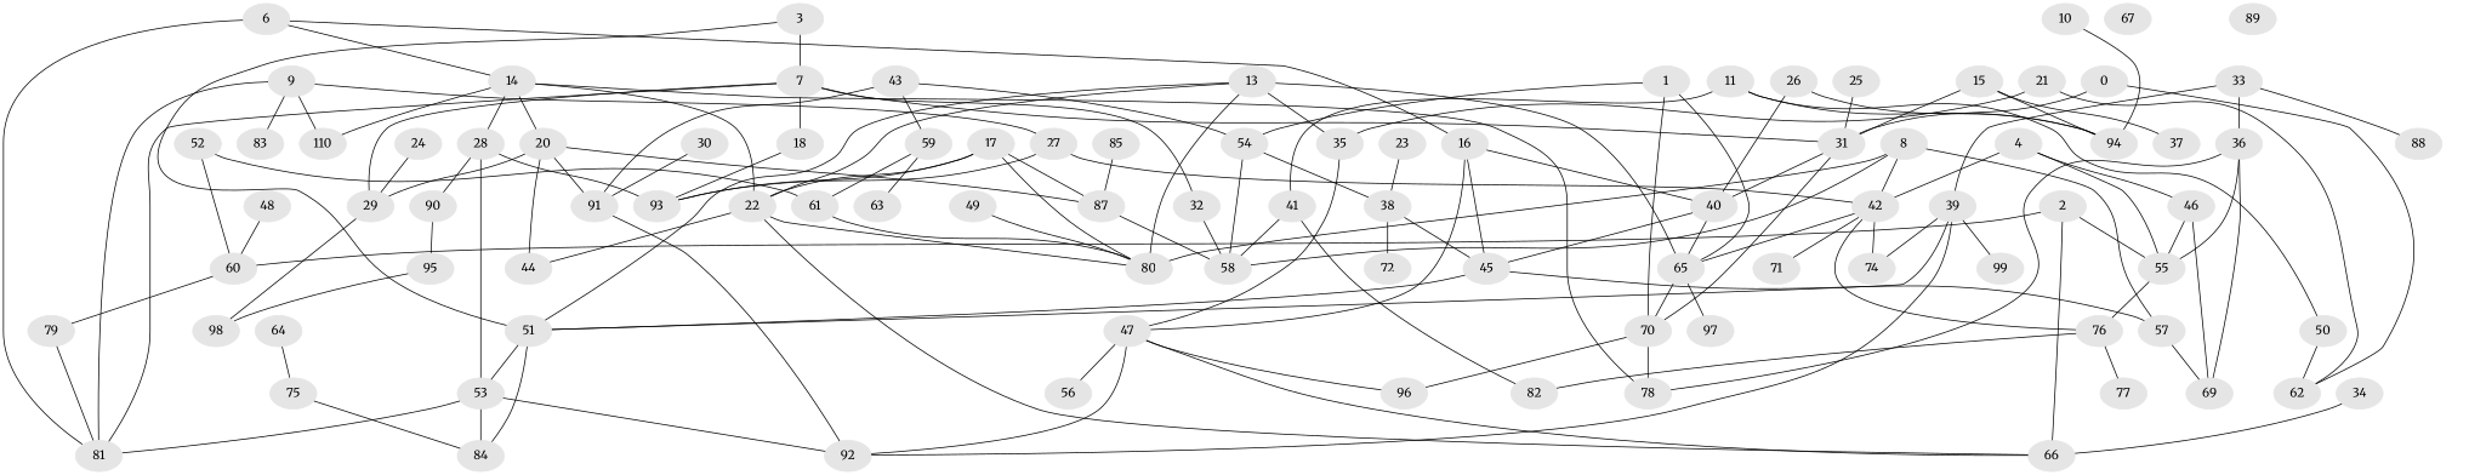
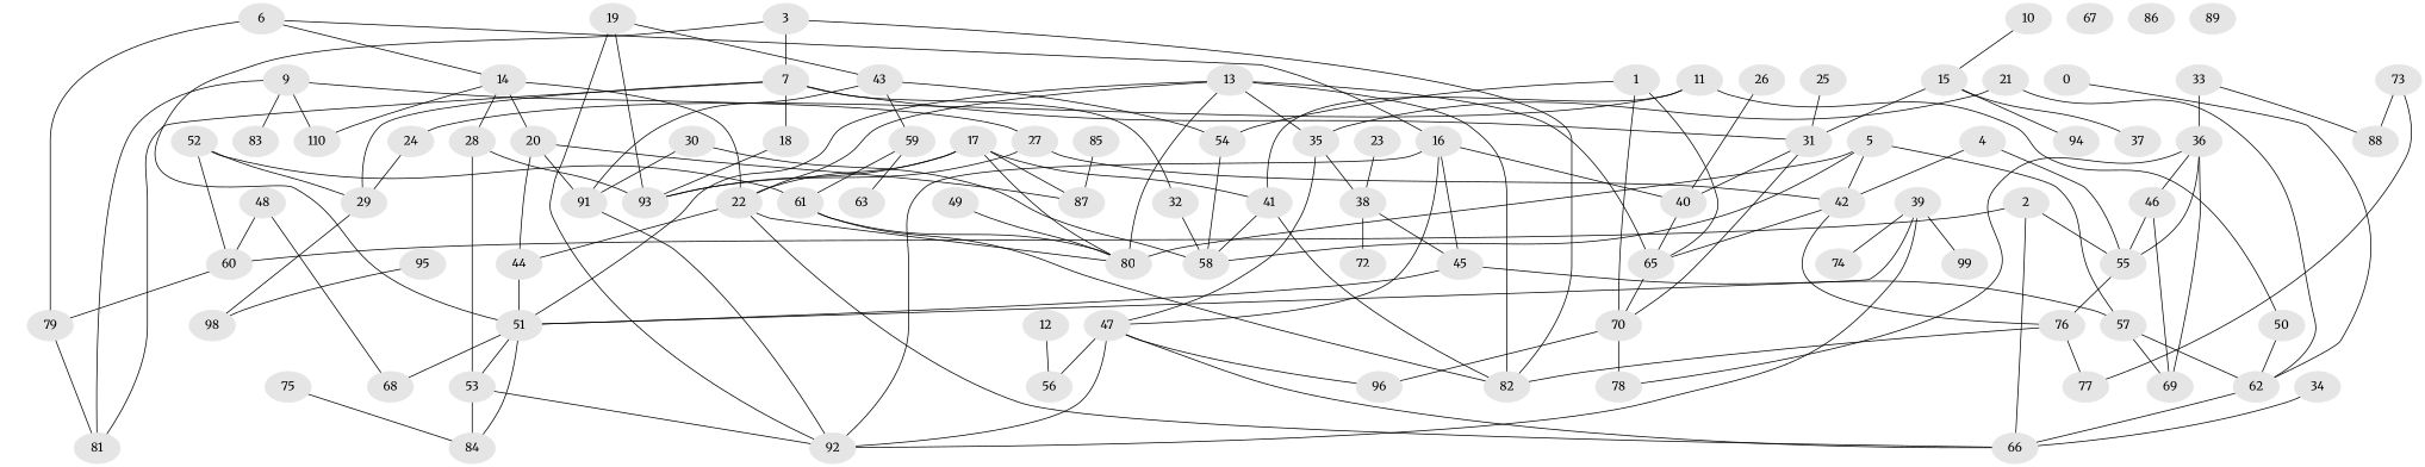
  graph {
    fontname=Merriweather
    node [color=gray90 fontname=Merriweather style=filled]
    edge [fontname=Merriweather]
    1
    54
    65
    70
    58
-   97
    78
    96
    2
    55
    60
    66
    76
    79
    3
    7
    51
    82
    81
    18
    29
    31
    32
    53
+   68
    84
    4
    42
    46
    74
-   71
    69
-   5 [label=8]
+   5
    57
    80
    62
    6
    14
    16
    n40 [label=110]
    22
    20
    28
    40
    45
    47
    92
    93
    98
    n50 [label=0]
    9
    27
    83
    10
    94
    11
    24
    41
    50
+   12
    56
    13
    35
    44
    38
    87
    91
-   90
    15
    37
    17
+   19
    43
    59
    21
    23
    72
    25
    26
    95
    30
    33
    36
    39
    88
    99
    34
    77
    61
    63
    48
    49
    52
-   64
    75
    67
+   73
    85
+   86
    89
    1 -- 54
    1 -- 65
    1 -- 70
    54 -- 58
    65 -- 70
-   65 -- 97
    70 -- 78
    70 -- 96
    2 -- 55
    2 -- 60
    2 -- 66
    55 -- 76
    60 -- 79
    76 -- 82
    76 -- 77
    79 -- 81
    3 -- 7
    3 -- 51
+   3 -- 82
    7 -- 81
    7 -- 18
    7 -- 29
    7 -- 31
    7 -- 32
    51 -- 53
+   51 -- 68
    51 -- 84
    18 -- 93
    29 -- 98
    31 -- 70
    31 -- 40
    32 -- 58
-   53 -- 81
    53 -- 84
    53 -- 92
    4 -- 55
    4 -- 42
-   4 -- 46
+   36 -- 46
    42 -- 65
    42 -- 76
-   42 -- 74
-   42 -- 71
    46 -- 55
    46 -- 69
    5 -- 58
    5 -- 42
    5 -- 57
    5 -- 80
    57 -- 69
-   6 -- 81
+   57 -- 62
+   62 -- 66
+   6 -- 79
    6 -- 14
    6 -- 16
-   14 -- 78
    14 -- n40
    14 -- 22
    14 -- 20
    14 -- 28
    16 -- 40
    16 -- 45
    16 -- 47
+   16 -- 92
    22 -- 66
    22 -- 80
    22 -- 44
-   20 -- 29
+   52 -- 29
    20 -- 44
    20 -- 87
    20 -- 91
    28 -- 53
    28 -- 93
-   28 -- 90
    40 -- 65
-   40 -- 45
    45 -- 51
    45 -- 57
    47 -- 96
    47 -- 66
    47 -- 92
    47 -- 56
-   n50 -- 31
    n50 -- 62
    9 -- 81
    9 -- n40
    9 -- 27
    9 -- 83
    27 -- 42
    27 -- 93
-   10 -- 94
-   11 -- 94
+   10 -- 15
+   11 -- 24
    11 -- 41
    11 -- 50
    24 -- 29
    41 -- 58
    41 -- 82
    50 -- 62
+   12 -- 56
    13 -- 65
    13 -- 51
+   13 -- 82
    13 -- 80
    13 -- 22
    13 -- 35
    35 -- 47
-   54 -- 38
+   35 -- 38
+   44 -- 51
    38 -- 45
    38 -- 72
    91 -- 92
-   90 -- 95
    15 -- 31
    15 -- 94
    15 -- 37
    17 -- 80
    17 -- 22
    17 -- 93
+   17 -- 41
    17 -- 87
+   19 -- 92
+   19 -- 93
+   19 -- 43
    43 -- 54
    43 -- 91
    43 -- 59
    59 -- 61
    59 -- 63
    21 -- 62
    21 -- 35
    23 -- 38
    25 -- 31
    26 -- 40
-   26 -- 94
    95 -- 98
-   87 -- 58
+   30 -- 58
    30 -- 91
    33 -- 36
-   33 -- 39
    33 -- 88
    36 -- 78
    36 -- 55
    36 -- 69
    39 -- 51
    39 -- 74
    39 -- 92
    39 -- 99
    34 -- 66
+   61 -- 82
    61 -- 80
    48 -- 60
+   48 -- 68
    49 -- 80
    52 -- 60
    52 -- 61
-   64 -- 75
    75 -- 84
+   73 -- 88
+   73 -- 77
    85 -- 87
  }
